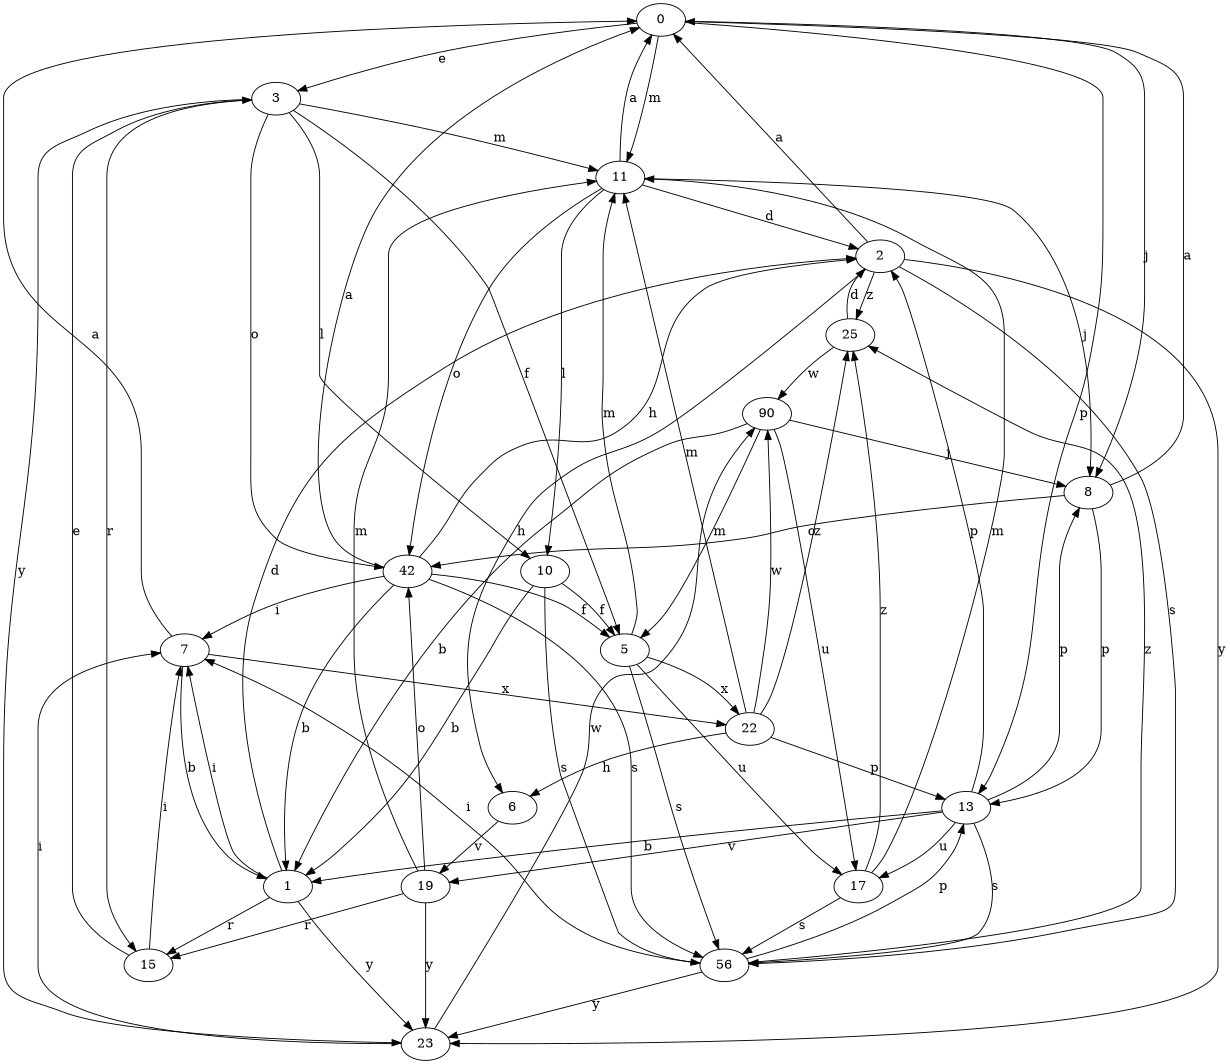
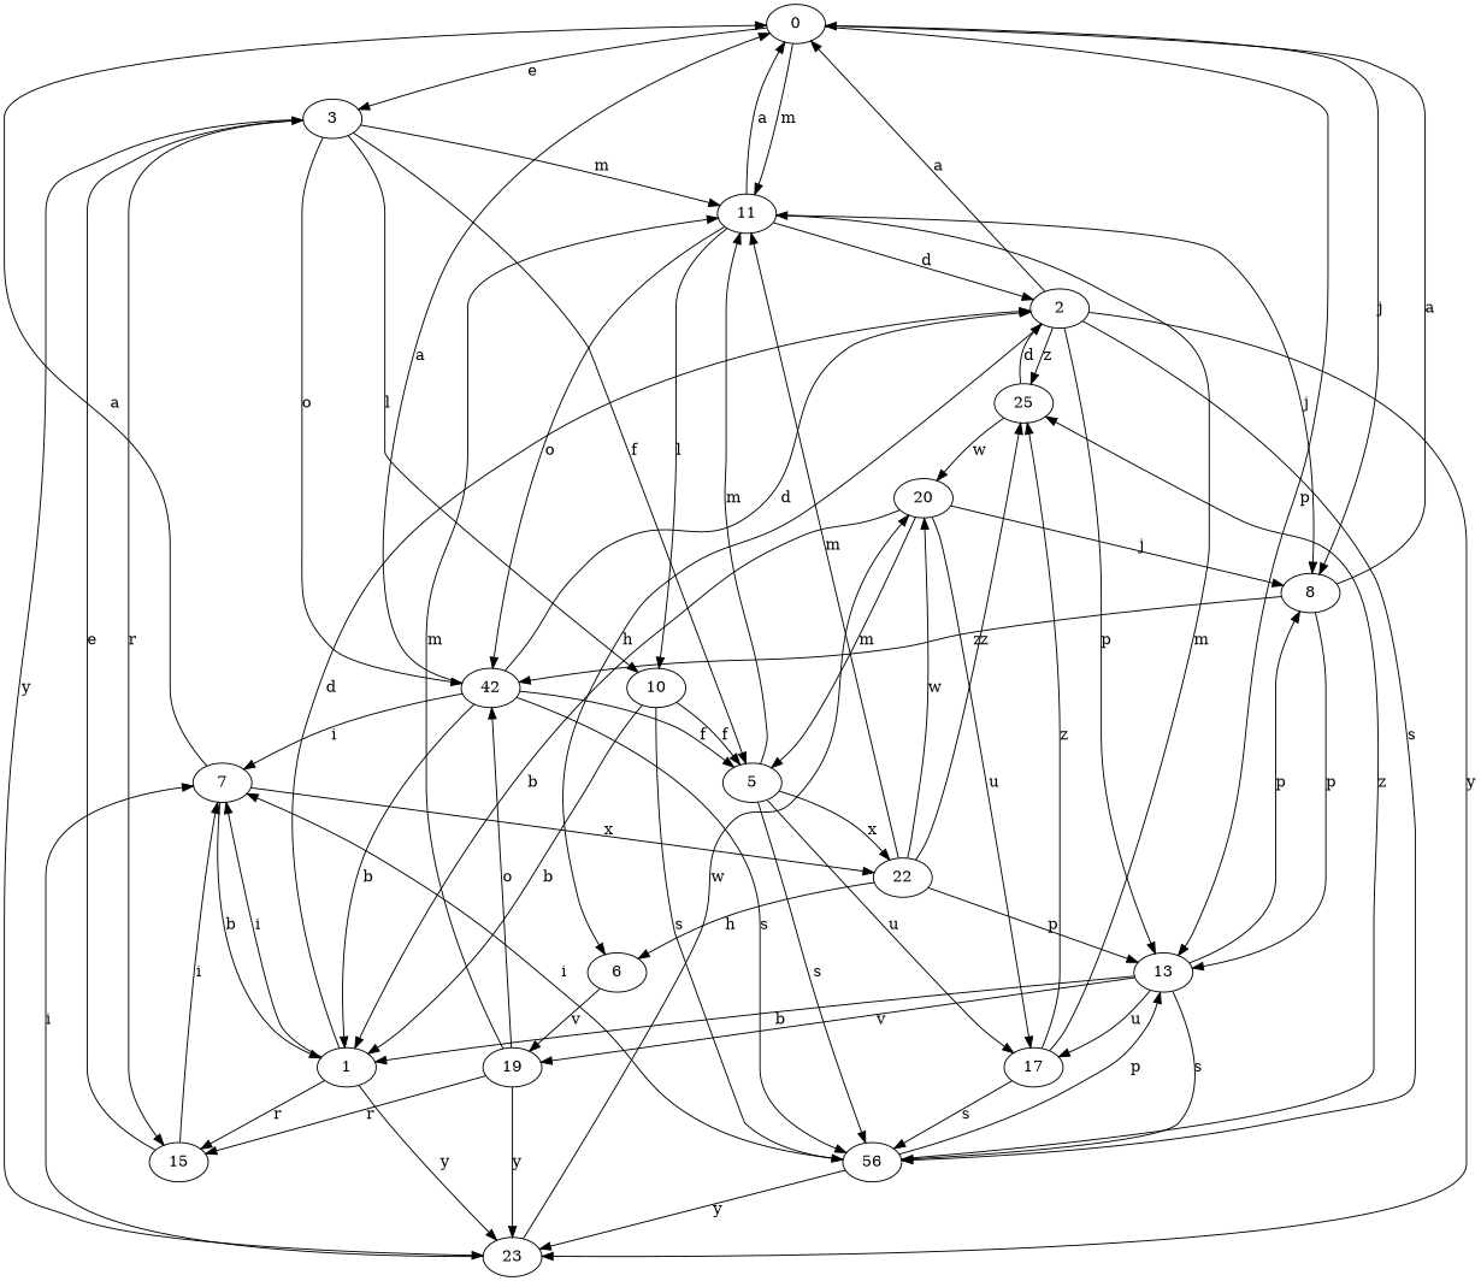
  strict digraph {
    0
    3
    8
    11
    13
    15
    23
    5
    10
    n10 [label=42]
    2
    1
    n13 [label=56]
    17
    19
    7
    6
    25
    22
-   20 [label=90]
+   20
    0 -> 3 [label=e]
    0 -> 8 [label=j]
    0 -> 11 [label=m]
    0 -> 13 [label=p]
    3 -> 11 [label=m]
    3 -> 15 [label=r]
    3 -> 23 [label=y]
    3 -> 5 [label=f]
    3 -> 10 [label=l]
    3 -> n10 [label=o]
    8 -> 0 [label=a]
    8 -> 13 [label=p]
-   8 -> n10 [label=o]
+   8 -> n10 [label=z]
    11 -> 0 [label=a]
    11 -> 8 [label=j]
    11 -> 10 [label=l]
    11 -> n10 [label=o]
    11 -> 2 [label=d]
    13 -> 8 [label=p]
    13 -> 1 [label=b]
    13 -> n13 [label=s]
    13 -> 17 [label=u]
    13 -> 19 [label=v]
    15 -> 3 [label=e]
    15 -> 7 [label=i]
    23 -> 7 [label=i]
    23 -> 20 [label=w]
    5 -> 11 [label=m]
    5 -> n13 [label=s]
    5 -> 17 [label=u]
    5 -> 22 [label=x]
    10 -> 5 [label=f]
    10 -> 1 [label=b]
    10 -> n13 [label=s]
    n10 -> 0 [label=a]
    n10 -> 5 [label=f]
-   n10 -> 2 [label=h]
+   n10 -> 2 [label=d]
    n10 -> 1 [label=b]
    n10 -> n13 [label=s]
    n10 -> 7 [label=i]
    2 -> 0 [label=a]
-   13 -> 2 [label=p]
+   2 -> 13 [label=p]
    2 -> 23 [label=y]
    2 -> n13 [label=s]
    2 -> 6 [label=h]
    2 -> 25 [label=z]
    1 -> 15 [label=r]
    1 -> 23 [label=y]
    1 -> 2 [label=d]
    1 -> 7 [label=i]
    n13 -> 13 [label=p]
    n13 -> 23 [label=y]
    n13 -> 7 [label=i]
    n13 -> 25 [label=z]
    17 -> 11 [label=m]
    17 -> n13 [label=s]
    17 -> 25 [label=z]
    19 -> 11 [label=m]
    19 -> 15 [label=r]
    19 -> 23 [label=y]
    19 -> n10 [label=o]
    7 -> 0 [label=a]
    7 -> 1 [label=b]
    7 -> 22 [label=x]
    6 -> 19 [label=v]
    25 -> 2 [label=d]
    25 -> 20 [label=w]
    22 -> 11 [label=m]
    22 -> 13 [label=p]
    22 -> 6 [label=h]
    22 -> 25 [label=z]
    22 -> 20 [label=w]
    20 -> 8 [label=j]
    20 -> 5 [label=m]
    20 -> 1 [label=b]
    20 -> 17 [label=u]
  }
